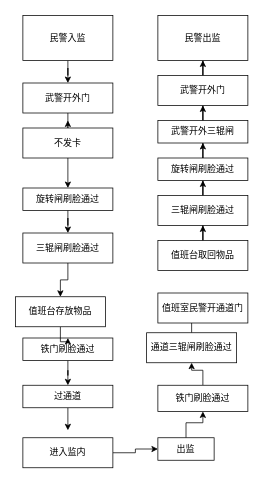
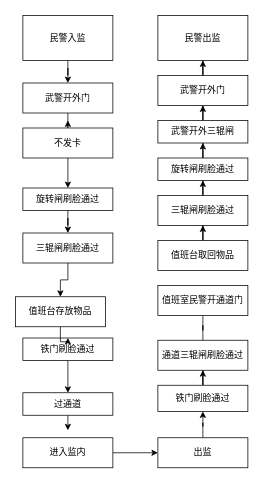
  <mxCell id="0" value="" />
  <mxCell id="1" parent="0" />
  <mxCell id="2" value="" style="edgeStyle=orthogonalEdgeStyle;rounded=0;orthogonalLoop=1;jettySize=auto;html=1;" edge="1" parent="1" source="3" target="24"><mxGeometry relative="1" as="geometry" /></mxCell>
  <mxCell id="3" value="民警入监" style="rounded=0;whiteSpace=wrap;html=1;" vertex="1" parent="1"><mxGeometry x="30" y="20" width="120" height="60" as="geometry" /></mxCell>
  <mxCell id="4" style="edgeStyle=orthogonalEdgeStyle;rounded=0;orthogonalLoop=1;jettySize=auto;html=1;" edge="1" parent="1" source="5" target="6"><mxGeometry relative="1" as="geometry"><mxPoint x="90" y="280" as="targetPoint" /></mxGeometry></mxCell>
  <mxCell id="5" value="不发卡" style="rounded=0;whiteSpace=wrap;html=1;" vertex="1" parent="1"><mxGeometry x="30" y="170" width="120" height="40" as="geometry" /></mxCell>
  <mxCell id="6" value="旋转闸刷脸通过" style="rounded=0;whiteSpace=wrap;html=1;" vertex="1" parent="1"><mxGeometry x="30" y="250" width="120" height="30" as="geometry" /></mxCell>
  <mxCell id="7" value="" style="edgeStyle=orthogonalEdgeStyle;rounded=0;orthogonalLoop=1;jettySize=auto;html=1;" edge="1" parent="1" source="8" target="35"><mxGeometry relative="1" as="geometry" /></mxCell>
  <mxCell id="8" value="三辊闸刷脸通过" style="whiteSpace=wrap;html=1;" vertex="1" parent="1"><mxGeometry x="30" y="310" width="120" height="40" as="geometry" /></mxCell>
  <mxCell id="9" style="edgeStyle=orthogonalEdgeStyle;rounded=0;orthogonalLoop=1;jettySize=auto;html=1;" edge="1" parent="1" source="6" target="8"><mxGeometry relative="1" as="geometry"><mxPoint x="90" y="390" as="targetPoint" /><mxPoint x="90" y="280" as="sourcePoint" /></mxGeometry></mxCell>
  <mxCell id="10" value="" style="edgeStyle=orthogonalEdgeStyle;rounded=0;orthogonalLoop=1;jettySize=auto;html=1;" edge="1" parent="1" source="11" target="19"><mxGeometry relative="1" as="geometry" /></mxCell>
  <mxCell id="11" value="铁门刷脸通过" style="whiteSpace=wrap;html=1;" vertex="1" parent="1"><mxGeometry x="30" y="450" width="120" height="30" as="geometry" /></mxCell>
  <mxCell id="12" value="" style="edgeStyle=orthogonalEdgeStyle;rounded=0;orthogonalLoop=1;jettySize=auto;html=1;" edge="1" parent="1" source="13" target="15"><mxGeometry relative="1" as="geometry" /></mxCell>
  <mxCell id="13" value="进入监内" style="whiteSpace=wrap;html=1;" vertex="1" parent="1"><mxGeometry x="30" y="583" width="120" height="40" as="geometry" /></mxCell>
  <mxCell id="14" value="" style="edgeStyle=orthogonalEdgeStyle;rounded=0;orthogonalLoop=1;jettySize=auto;html=1;" edge="1" parent="1" source="15" target="17"><mxGeometry relative="1" as="geometry" /></mxCell>
- <mxCell id="15" value="出监" style="whiteSpace=wrap;html=1;" vertex="1" parent="1"><mxGeometry x="210" y="583" width="75" height="30" as="geometry" /></mxCell>
+ <mxCell id="15" value="出监" style="whiteSpace=wrap;html=1;" vertex="1" parent="1"><mxGeometry x="210" y="583" width="120" height="40" as="geometry" /></mxCell>
  <mxCell id="16" value="" style="edgeStyle=orthogonalEdgeStyle;rounded=0;orthogonalLoop=1;jettySize=auto;html=1;" edge="1" parent="1" source="17" target="21"><mxGeometry relative="1" as="geometry" /></mxCell>
  <mxCell id="17" value="铁门刷脸通过" style="whiteSpace=wrap;html=1;" vertex="1" parent="1"><mxGeometry x="210" y="513" width="120" height="35" as="geometry" /></mxCell>
  <mxCell id="18" style="edgeStyle=orthogonalEdgeStyle;rounded=0;orthogonalLoop=1;jettySize=auto;html=1;" edge="1" parent="1" source="19"><mxGeometry relative="1" as="geometry"><mxPoint x="90" y="573" as="targetPoint" /></mxGeometry></mxCell>
- <mxCell id="19" value="过通道" style="whiteSpace=wrap;html=1;" vertex="1" parent="1"><mxGeometry x="30" y="513" width="120" height="30" as="geometry" /></mxCell>
+ <mxCell id="19" value="过通道" style="whiteSpace=wrap;html=1;" vertex="1" parent="1"><mxGeometry x="30" y="523" width="120" height="30" as="geometry" /></mxCell>
  <mxCell id="20" style="edgeStyle=orthogonalEdgeStyle;rounded=0;orthogonalLoop=1;jettySize=auto;html=1;entryX=0.5;entryY=1;entryDx=0;entryDy=0;endArrow=none;" edge="1" parent="1" source="21" target="22"><mxGeometry relative="1" as="geometry" /></mxCell>
- <mxCell id="21" value="通道三辊闸刷脸通过" style="whiteSpace=wrap;html=1;" vertex="1" parent="1"><mxGeometry x="195" y="443" width="120" height="40" as="geometry" /></mxCell>
- <mxCell id="22" value="值班室民警开通道门" style="whiteSpace=wrap;html=1;" vertex="1" parent="1"><mxGeometry x="210" y="390" width="120" height="40" as="geometry" /></mxCell>
+ <mxCell id="21" value="通道三辊闸刷脸通过" style="whiteSpace=wrap;html=1;" vertex="1" parent="1"><mxGeometry x="210" y="453" width="120" height="40" as="geometry" /></mxCell>
+ <mxCell id="22" value="值班室民警开通道门" style="whiteSpace=wrap;html=1;" vertex="1" parent="1"><mxGeometry x="210" y="380" width="120" height="40" as="geometry" /></mxCell>
  <mxCell id="23" style="edgeStyle=orthogonalEdgeStyle;rounded=0;orthogonalLoop=1;jettySize=auto;html=1;" edge="1" parent="1" source="24"><mxGeometry relative="1" as="geometry"><mxPoint x="90" y="160" as="targetPoint" /></mxGeometry></mxCell>
  <mxCell id="24" value="武警开外门" style="whiteSpace=wrap;html=1;" vertex="1" parent="1"><mxGeometry x="30" y="110" width="120" height="40" as="geometry" /></mxCell>
  <mxCell id="25" value="" style="edgeStyle=orthogonalEdgeStyle;rounded=0;orthogonalLoop=1;jettySize=auto;html=1;" edge="1" parent="1" source="26" target="28"><mxGeometry relative="1" as="geometry" /></mxCell>
  <mxCell id="26" value="三辊闸刷脸通过" style="whiteSpace=wrap;html=1;" vertex="1" parent="1"><mxGeometry x="210" y="260" width="120" height="40" as="geometry" /></mxCell>
  <mxCell id="27" style="edgeStyle=orthogonalEdgeStyle;rounded=0;orthogonalLoop=1;jettySize=auto;html=1;entryX=0.5;entryY=1;entryDx=0;entryDy=0;" edge="1" parent="1" source="28" target="30"><mxGeometry relative="1" as="geometry" /></mxCell>
  <mxCell id="28" value="旋转闸刷脸通过" style="rounded=0;whiteSpace=wrap;html=1;" vertex="1" parent="1"><mxGeometry x="210" y="210" width="120" height="30" as="geometry" /></mxCell>
  <mxCell id="29" value="" style="edgeStyle=orthogonalEdgeStyle;rounded=0;orthogonalLoop=1;jettySize=auto;html=1;" edge="1" parent="1" source="30" target="32"><mxGeometry relative="1" as="geometry" /></mxCell>
  <mxCell id="30" value="武警开外三辊闸" style="whiteSpace=wrap;html=1;" vertex="1" parent="1"><mxGeometry x="210" y="160" width="120" height="30" as="geometry" /></mxCell>
  <mxCell id="31" value="" style="edgeStyle=orthogonalEdgeStyle;rounded=0;orthogonalLoop=1;jettySize=auto;html=1;" edge="1" parent="1" source="32" target="33"><mxGeometry relative="1" as="geometry" /></mxCell>
  <mxCell id="32" value="武警开外门" style="whiteSpace=wrap;html=1;" vertex="1" parent="1"><mxGeometry x="210" y="100" width="120" height="40" as="geometry" /></mxCell>
  <mxCell id="33" value="民警出监" style="whiteSpace=wrap;html=1;" vertex="1" parent="1"><mxGeometry x="210" y="20" width="120" height="60" as="geometry" /></mxCell>
  <mxCell id="34" style="edgeStyle=orthogonalEdgeStyle;rounded=0;orthogonalLoop=1;jettySize=auto;html=1;entryX=0.5;entryY=0;entryDx=0;entryDy=0;" edge="1" parent="1" source="35" target="11"><mxGeometry relative="1" as="geometry" /></mxCell>
  <mxCell id="35" value="值班台存放物品" style="whiteSpace=wrap;html=1;" vertex="1" parent="1"><mxGeometry x="20" y="395" width="120" height="40" as="geometry" /></mxCell>
  <mxCell id="36" style="edgeStyle=orthogonalEdgeStyle;rounded=0;orthogonalLoop=1;jettySize=auto;html=1;entryX=0.5;entryY=1;entryDx=0;entryDy=0;" edge="1" parent="1" source="37" target="26"><mxGeometry relative="1" as="geometry" /></mxCell>
  <mxCell id="37" value="值班台取回物品" style="whiteSpace=wrap;html=1;" vertex="1" parent="1"><mxGeometry x="210" y="320" width="120" height="40" as="geometry" /></mxCell>
